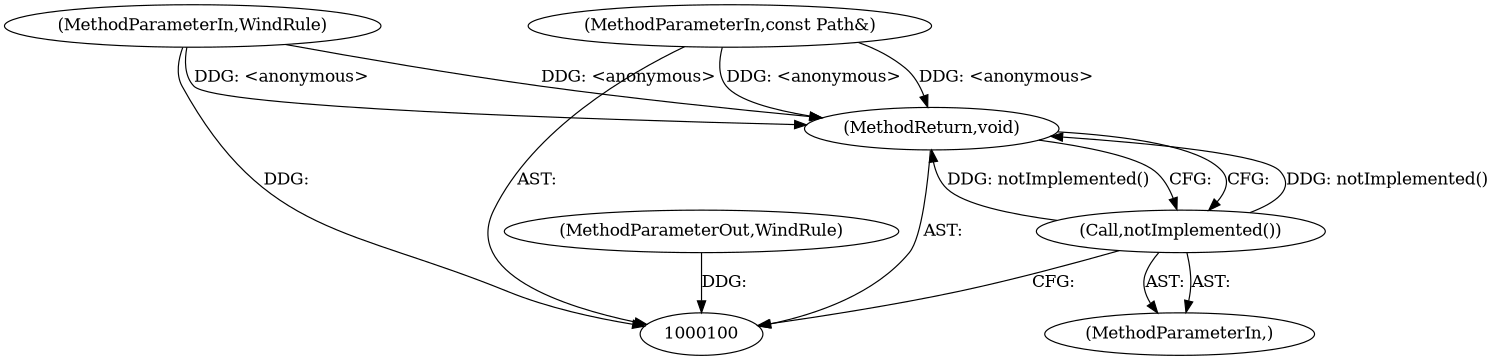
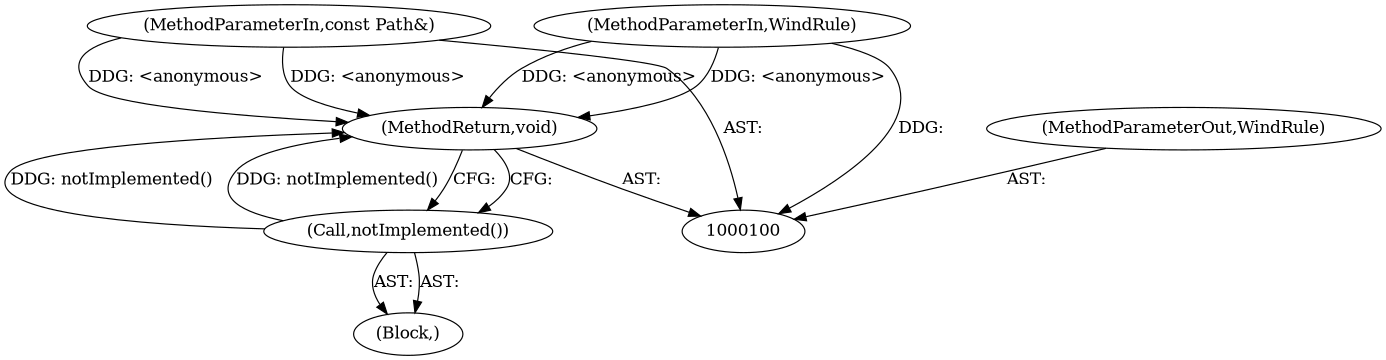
  digraph {
    n1 [label="(MethodReturn,void)"]
    n2 [label="(Call,notImplemented())"]
    1000100
-   n4 [label="(MethodParameterIn,)"]
+   n4 [label="(Block,)"]
    n5 [label="(MethodParameterIn,const Path&)"]
    n6 [label="(MethodParameterIn,WindRule)"]
    n7 [label="(MethodParameterOut,WindRule)"]
    n1 -> n2 [label="CFG: "]
    n1 -> n2 [label="CFG: "]
    n1 -> 1000100 [label="AST: "]
    n2 -> n1 [label="DDG: notImplemented()"]
    n2 -> n1 [label="DDG: notImplemented()"]
-   n2 -> 1000100 [label="CFG: "]
    n2 -> n4 [label="AST: "]
    n2 -> n4 [label="AST: "]
    n5 -> n1 [label="DDG: <anonymous>"]
    n5 -> n1 [label="DDG: <anonymous>"]
    n5 -> 1000100 [label="AST: "]
    n6 -> n1 [label="DDG: <anonymous>"]
    n6 -> n1 [label="DDG: <anonymous>"]
    n6 -> 1000100 [label="DDG: "]
-   n7 -> 1000100 [label="DDG: "]
+   n7 -> 1000100 [label="AST: "]
  }
